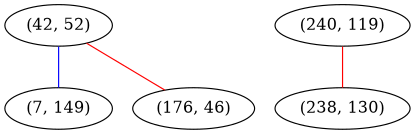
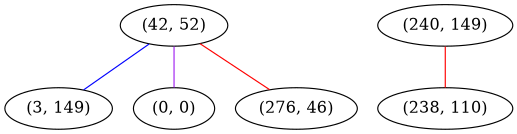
  graph {
    edge [color=red weight=1]
    n1 [label="(42, 52)"]
-   "(7, 149)"
-   "(176, 46)"
-   "(240, 119)"
-   "(238, 110)" [label="(238, 130)"]
+   "(7, 149)" [label="(3, 149)"]
+   "(0, 0)"
+   "(176, 46)" [label="(276, 46)"]
+   "(240, 119)" [label="(240, 149)"]
+   "(238, 110)"
    n1 -- "(7, 149)" [color=blue weight=3]
+   n1 -- "(0, 0)" [color=purple weight=4]
    n1 -- "(176, 46)"
    "(240, 119)" -- "(238, 110)"
  }
